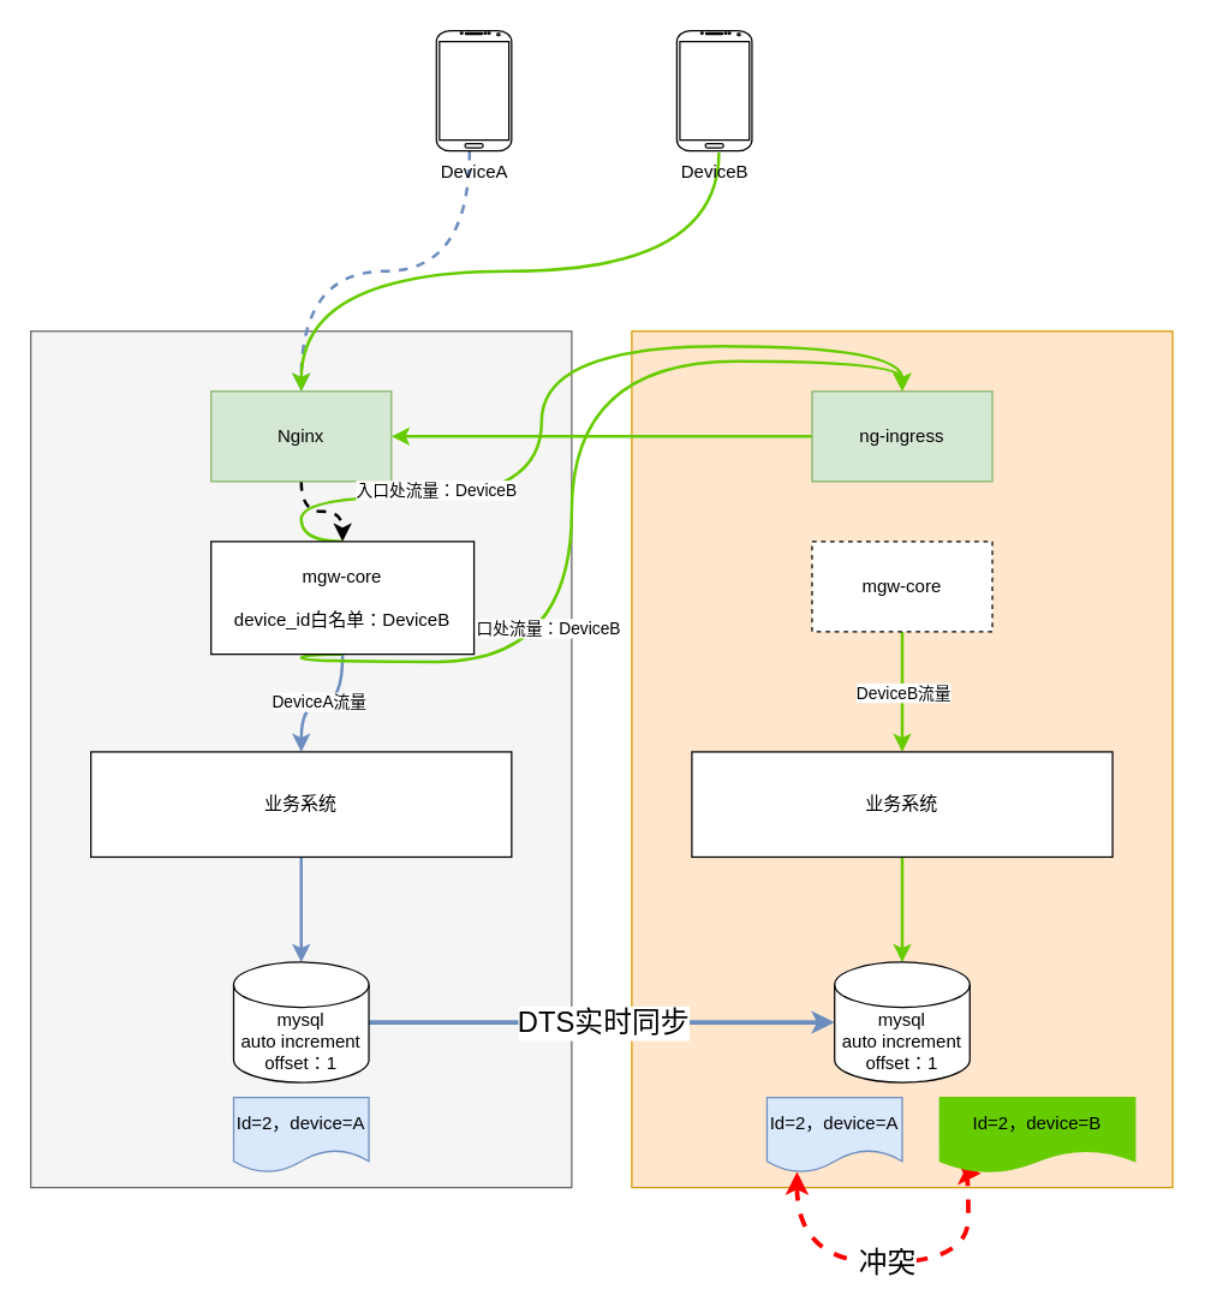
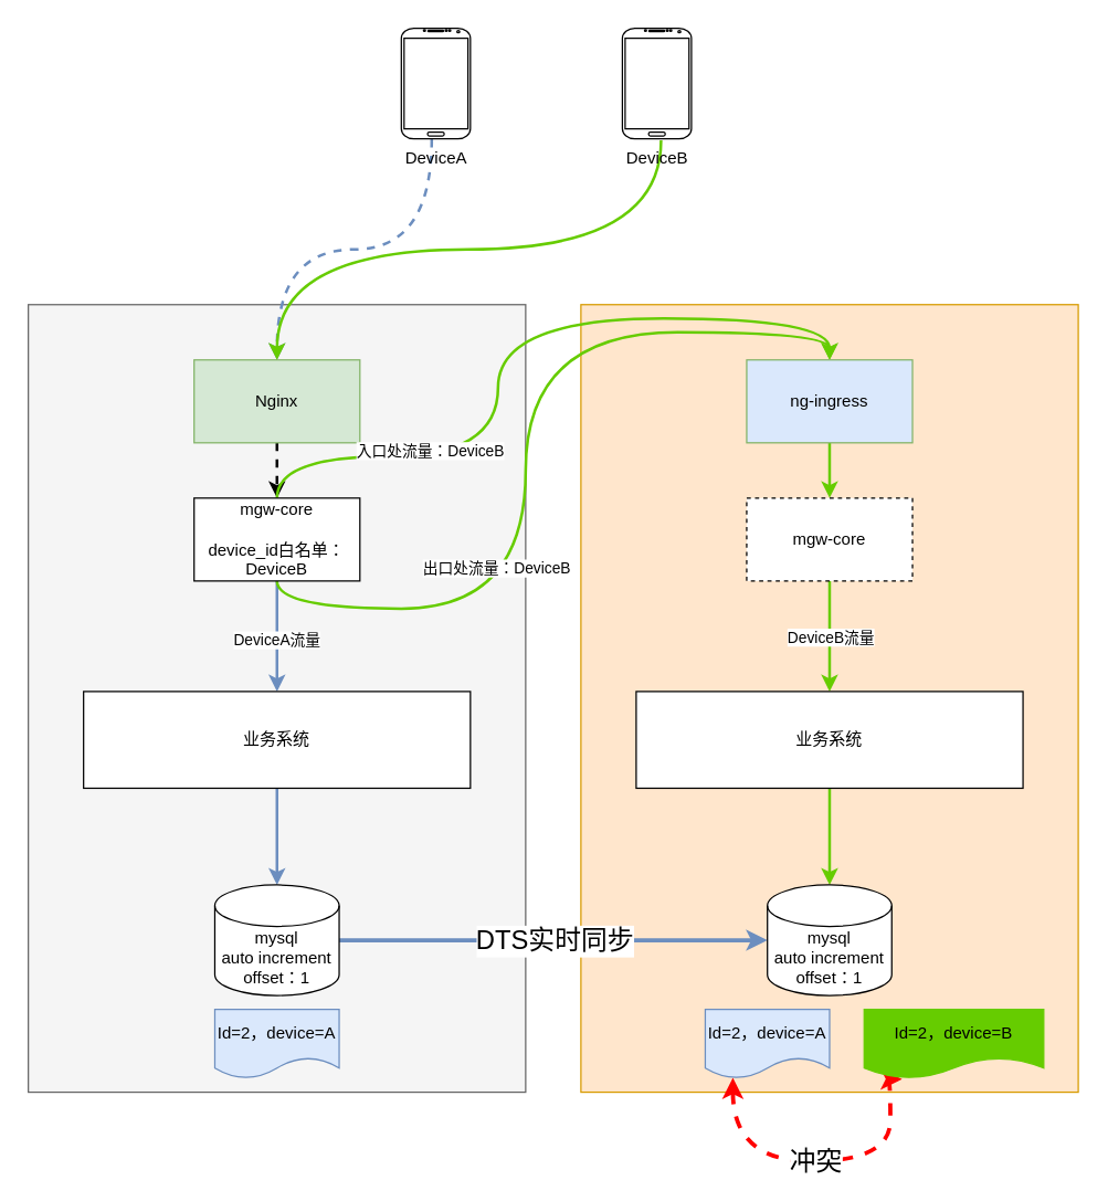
  <mxCell id="0" />
  <mxCell id="1" parent="0" />
  <mxCell id="2" value="" style="rounded=0;whiteSpace=wrap;html=1;fillColor=#f5f5f5;fontColor=#333333;strokeColor=#666666;" vertex="1" parent="1"><mxGeometry x="20" y="220" width="360" height="570" as="geometry" /></mxCell>
  <mxCell id="3" value="" style="rounded=0;whiteSpace=wrap;html=1;fillColor=#ffe6cc;strokeColor=#d79b00;" vertex="1" parent="1"><mxGeometry x="420" y="220" width="360" height="570" as="geometry" /></mxCell>
  <mxCell id="4" style="edgeStyle=orthogonalEdgeStyle;curved=1;rounded=0;orthogonalLoop=1;jettySize=auto;html=1;entryX=0.5;entryY=0;entryDx=0;entryDy=0;exitX=0.44;exitY=1;exitDx=0;exitDy=0;exitPerimeter=0;fillColor=#dae8fc;strokeColor=#6c8ebf;strokeWidth=2;dashed=1;" edge="1" parent="1" source="5" target="7"><mxGeometry relative="1" as="geometry" /></mxCell>
  <mxCell id="5" value="DeviceA" style="verticalLabelPosition=bottom;verticalAlign=top;html=1;shadow=0;dashed=0;strokeWidth=1;shape=mxgraph.android.phone2;strokeColor=#000000;" vertex="1" parent="1"><mxGeometry x="290" y="20" width="50" height="80" as="geometry" /></mxCell>
  <mxCell id="6" style="edgeStyle=orthogonalEdgeStyle;curved=1;rounded=0;orthogonalLoop=1;jettySize=auto;html=1;entryX=0.5;entryY=0;entryDx=0;entryDy=0;strokeWidth=2;dashed=1;" edge="1" parent="1" source="7" target="14"><mxGeometry relative="1" as="geometry" /></mxCell>
  <mxCell id="7" value="Nginx" style="rounded=0;whiteSpace=wrap;html=1;fillColor=#d5e8d4;strokeColor=#82b366;" vertex="1" parent="1"><mxGeometry x="140" y="260" width="120" height="60" as="geometry" /></mxCell>
  <mxCell id="8" style="edgeStyle=orthogonalEdgeStyle;curved=1;rounded=0;orthogonalLoop=1;jettySize=auto;html=1;entryX=0.5;entryY=0;entryDx=0;entryDy=0;fillColor=#dae8fc;strokeColor=#6c8ebf;strokeWidth=2;" edge="1" parent="1" source="14" target="16"><mxGeometry relative="1" as="geometry" /></mxCell>
  <mxCell id="9" value="DeviceA流量" style="edgeLabel;html=1;align=center;verticalAlign=middle;resizable=0;points=[];" vertex="1" connectable="0" parent="8"><mxGeometry x="0.05" y="-1" relative="1" as="geometry"><mxPoint as="offset" /></mxGeometry></mxCell>
  <mxCell id="10" style="edgeStyle=orthogonalEdgeStyle;curved=1;rounded=0;orthogonalLoop=1;jettySize=auto;html=1;entryX=0.5;entryY=0;entryDx=0;entryDy=0;exitX=0.5;exitY=0;exitDx=0;exitDy=0;strokeColor=#66CC00;strokeWidth=2;" edge="1" parent="1" source="14" target="18"><mxGeometry relative="1" as="geometry"><Array as="points"><mxPoint x="200" y="330" /><mxPoint x="360" y="330" /><mxPoint x="360" y="230" /><mxPoint x="600" y="230" /></Array></mxGeometry></mxCell>
  <mxCell id="11" value="入口处流量：DeviceB" style="edgeLabel;html=1;align=center;verticalAlign=middle;resizable=0;points=[];" vertex="1" connectable="0" parent="10"><mxGeometry x="-0.5" y="6" relative="1" as="geometry"><mxPoint y="1" as="offset" /></mxGeometry></mxCell>
  <mxCell id="12" style="edgeStyle=orthogonalEdgeStyle;curved=1;rounded=0;orthogonalLoop=1;jettySize=auto;html=1;entryX=0.5;entryY=0;entryDx=0;entryDy=0;strokeColor=#66CC00;strokeWidth=2;exitX=0.5;exitY=1;exitDx=0;exitDy=0;" edge="1" parent="1" source="14" target="18"><mxGeometry relative="1" as="geometry"><Array as="points"><mxPoint x="200" y="440" /><mxPoint x="380" y="440" /><mxPoint x="380" y="240" /><mxPoint x="600" y="240" /></Array></mxGeometry></mxCell>
  <mxCell id="13" value="出口处流量：DeviceB" style="edgeLabel;html=1;align=center;verticalAlign=middle;resizable=0;points=[];" vertex="1" connectable="0" parent="12"><mxGeometry x="-0.28" y="22" relative="1" as="geometry"><mxPoint as="offset" /></mxGeometry></mxCell>
- <mxCell id="14" value="mgw-core&lt;br&gt;&lt;br&gt;device_id白名单：DeviceB" style="rounded=0;whiteSpace=wrap;html=1;" vertex="1" parent="1"><mxGeometry x="140" y="360" width="175" height="75" as="geometry" /></mxCell>
+ <mxCell id="14" value="mgw-core&lt;br&gt;&lt;br&gt;device_id白名单：DeviceB" style="rounded=0;whiteSpace=wrap;html=1;" vertex="1" parent="1"><mxGeometry x="140" y="360" width="120" height="60" as="geometry" /></mxCell>
  <mxCell id="15" style="edgeStyle=orthogonalEdgeStyle;curved=1;rounded=0;orthogonalLoop=1;jettySize=auto;html=1;entryX=0.5;entryY=0;entryDx=0;entryDy=0;entryPerimeter=0;strokeColor=#6c8ebf;strokeWidth=2;fillColor=#dae8fc;" edge="1" parent="1" source="16" target="28"><mxGeometry relative="1" as="geometry" /></mxCell>
  <mxCell id="16" value="业务系统" style="rounded=0;whiteSpace=wrap;html=1;" vertex="1" parent="1"><mxGeometry x="60" y="500" width="280" height="70" as="geometry" /></mxCell>
- <mxCell id="17" style="edgeStyle=orthogonalEdgeStyle;curved=1;rounded=0;orthogonalLoop=1;jettySize=auto;html=1;strokeColor=#66CC00;strokeWidth=2;" edge="1" parent="1" source="18" target="7"><mxGeometry relative="1" as="geometry" /></mxCell>
- <mxCell id="18" value="ng-ingress" style="rounded=0;whiteSpace=wrap;html=1;fillColor=#d5e8d4;strokeColor=#82b366;" vertex="1" parent="1"><mxGeometry x="540" y="260" width="120" height="60" as="geometry" /></mxCell>
+ <mxCell id="17" style="edgeStyle=orthogonalEdgeStyle;curved=1;rounded=0;orthogonalLoop=1;jettySize=auto;html=1;entryX=0.5;entryY=0;entryDx=0;entryDy=0;strokeColor=#66CC00;strokeWidth=2;" edge="1" parent="1" source="18" target="21"><mxGeometry relative="1" as="geometry" /></mxCell>
+ <mxCell id="18" value="ng-ingress" style="rounded=0;whiteSpace=wrap;html=1;fillColor=#dae8fc;strokeColor=#82b366;" vertex="1" parent="1"><mxGeometry x="540" y="260" width="120" height="60" as="geometry" /></mxCell>
  <mxCell id="19" style="edgeStyle=orthogonalEdgeStyle;curved=1;rounded=0;orthogonalLoop=1;jettySize=auto;html=1;entryX=0.5;entryY=0;entryDx=0;entryDy=0;strokeColor=#66CC00;strokeWidth=2;" edge="1" parent="1" source="21" target="23"><mxGeometry relative="1" as="geometry" /></mxCell>
  <mxCell id="20" value="DeviceB流量" style="edgeLabel;html=1;align=center;verticalAlign=middle;resizable=0;points=[];" vertex="1" connectable="0" parent="19"><mxGeometry x="-0.15" y="3" relative="1" as="geometry"><mxPoint x="-3" y="6" as="offset" /></mxGeometry></mxCell>
  <mxCell id="21" value="mgw-core" style="rounded=0;whiteSpace=wrap;html=1;dashed=1;" vertex="1" parent="1"><mxGeometry x="540" y="360" width="120" height="60" as="geometry" /></mxCell>
  <mxCell id="22" style="edgeStyle=orthogonalEdgeStyle;curved=1;rounded=0;orthogonalLoop=1;jettySize=auto;html=1;entryX=0.5;entryY=0;entryDx=0;entryDy=0;entryPerimeter=0;strokeColor=#66CC00;strokeWidth=2;" edge="1" parent="1" source="23" target="29"><mxGeometry relative="1" as="geometry" /></mxCell>
  <mxCell id="23" value="业务系统" style="rounded=0;whiteSpace=wrap;html=1;" vertex="1" parent="1"><mxGeometry x="460" y="500" width="280" height="70" as="geometry" /></mxCell>
  <mxCell id="24" style="edgeStyle=orthogonalEdgeStyle;curved=1;rounded=0;orthogonalLoop=1;jettySize=auto;html=1;entryX=0.5;entryY=0;entryDx=0;entryDy=0;strokeColor=#66CC00;strokeWidth=2;exitX=0.56;exitY=1.013;exitDx=0;exitDy=0;exitPerimeter=0;fillColor=#d5e8d4;" edge="1" parent="1" source="25" target="7"><mxGeometry relative="1" as="geometry" /></mxCell>
  <mxCell id="25" value="DeviceB" style="verticalLabelPosition=bottom;verticalAlign=top;html=1;shadow=0;dashed=0;strokeWidth=1;shape=mxgraph.android.phone2;strokeColor=#000000;" vertex="1" parent="1"><mxGeometry x="450" y="20" width="50" height="80" as="geometry" /></mxCell>
  <mxCell id="26" style="edgeStyle=orthogonalEdgeStyle;curved=1;rounded=0;orthogonalLoop=1;jettySize=auto;html=1;entryX=0;entryY=0.5;entryDx=0;entryDy=0;entryPerimeter=0;strokeColor=#6c8ebf;strokeWidth=3;fontSize=19;fontColor=#FF0000;startArrow=none;startFill=0;fillColor=#dae8fc;" edge="1" parent="1" source="28" target="29"><mxGeometry relative="1" as="geometry" /></mxCell>
  <mxCell id="27" value="DTS实时同步" style="edgeLabel;html=1;align=center;verticalAlign=middle;resizable=0;points=[];fontSize=19;fontColor=#000000;" vertex="1" connectable="0" parent="26"><mxGeometry x="-0.168" y="-2" relative="1" as="geometry"><mxPoint x="26" y="-2" as="offset" /></mxGeometry></mxCell>
  <mxCell id="28" value="mysql&lt;br&gt;auto increment&lt;br&gt;offset：1" style="shape=cylinder3;whiteSpace=wrap;html=1;boundedLbl=1;backgroundOutline=1;size=15;" vertex="1" parent="1"><mxGeometry x="155" y="640" width="90" height="80" as="geometry" /></mxCell>
  <mxCell id="29" value="mysql&lt;br&gt;auto increment&lt;br&gt;offset：1" style="shape=cylinder3;whiteSpace=wrap;html=1;boundedLbl=1;backgroundOutline=1;size=15;" vertex="1" parent="1"><mxGeometry x="555" y="640" width="90" height="80" as="geometry" /></mxCell>
  <mxCell id="30" value="Id=2，device=A" style="shape=document;whiteSpace=wrap;html=1;boundedLbl=1;fillColor=#dae8fc;strokeColor=#6c8ebf;" vertex="1" parent="1"><mxGeometry x="155" y="730" width="90" height="50" as="geometry" /></mxCell>
  <mxCell id="31" style="edgeStyle=orthogonalEdgeStyle;curved=1;rounded=0;orthogonalLoop=1;jettySize=auto;html=1;entryX=0.211;entryY=1.01;entryDx=0;entryDy=0;entryPerimeter=0;strokeColor=#FF0000;strokeWidth=3;fontSize=19;fontColor=#A9C4EB;startArrow=classic;startFill=1;exitX=0.222;exitY=0.99;exitDx=0;exitDy=0;exitPerimeter=0;dashed=1;" edge="1" parent="1" source="33" target="34"><mxGeometry relative="1" as="geometry"><Array as="points"><mxPoint x="530" y="840" /><mxPoint x="644" y="840" /></Array></mxGeometry></mxCell>
  <mxCell id="32" value="冲突" style="edgeLabel;html=1;align=center;verticalAlign=middle;resizable=0;points=[];fontSize=19;fontColor=#000000;" vertex="1" connectable="0" parent="31"><mxGeometry x="-0.021" y="1" relative="1" as="geometry"><mxPoint x="1" y="1" as="offset" /></mxGeometry></mxCell>
  <mxCell id="33" value="Id=2，device=A" style="shape=document;whiteSpace=wrap;html=1;boundedLbl=1;fillColor=#dae8fc;strokeColor=#6c8ebf;" vertex="1" parent="1"><mxGeometry x="510" y="730" width="90" height="50" as="geometry" /></mxCell>
  <mxCell id="34" value="Id=2，device=B" style="shape=document;whiteSpace=wrap;html=1;boundedLbl=1;strokeColor=#66CC00;fillColor=#66CC00;" vertex="1" parent="1"><mxGeometry x="625" y="730" width="130" height="50" as="geometry" /></mxCell>
